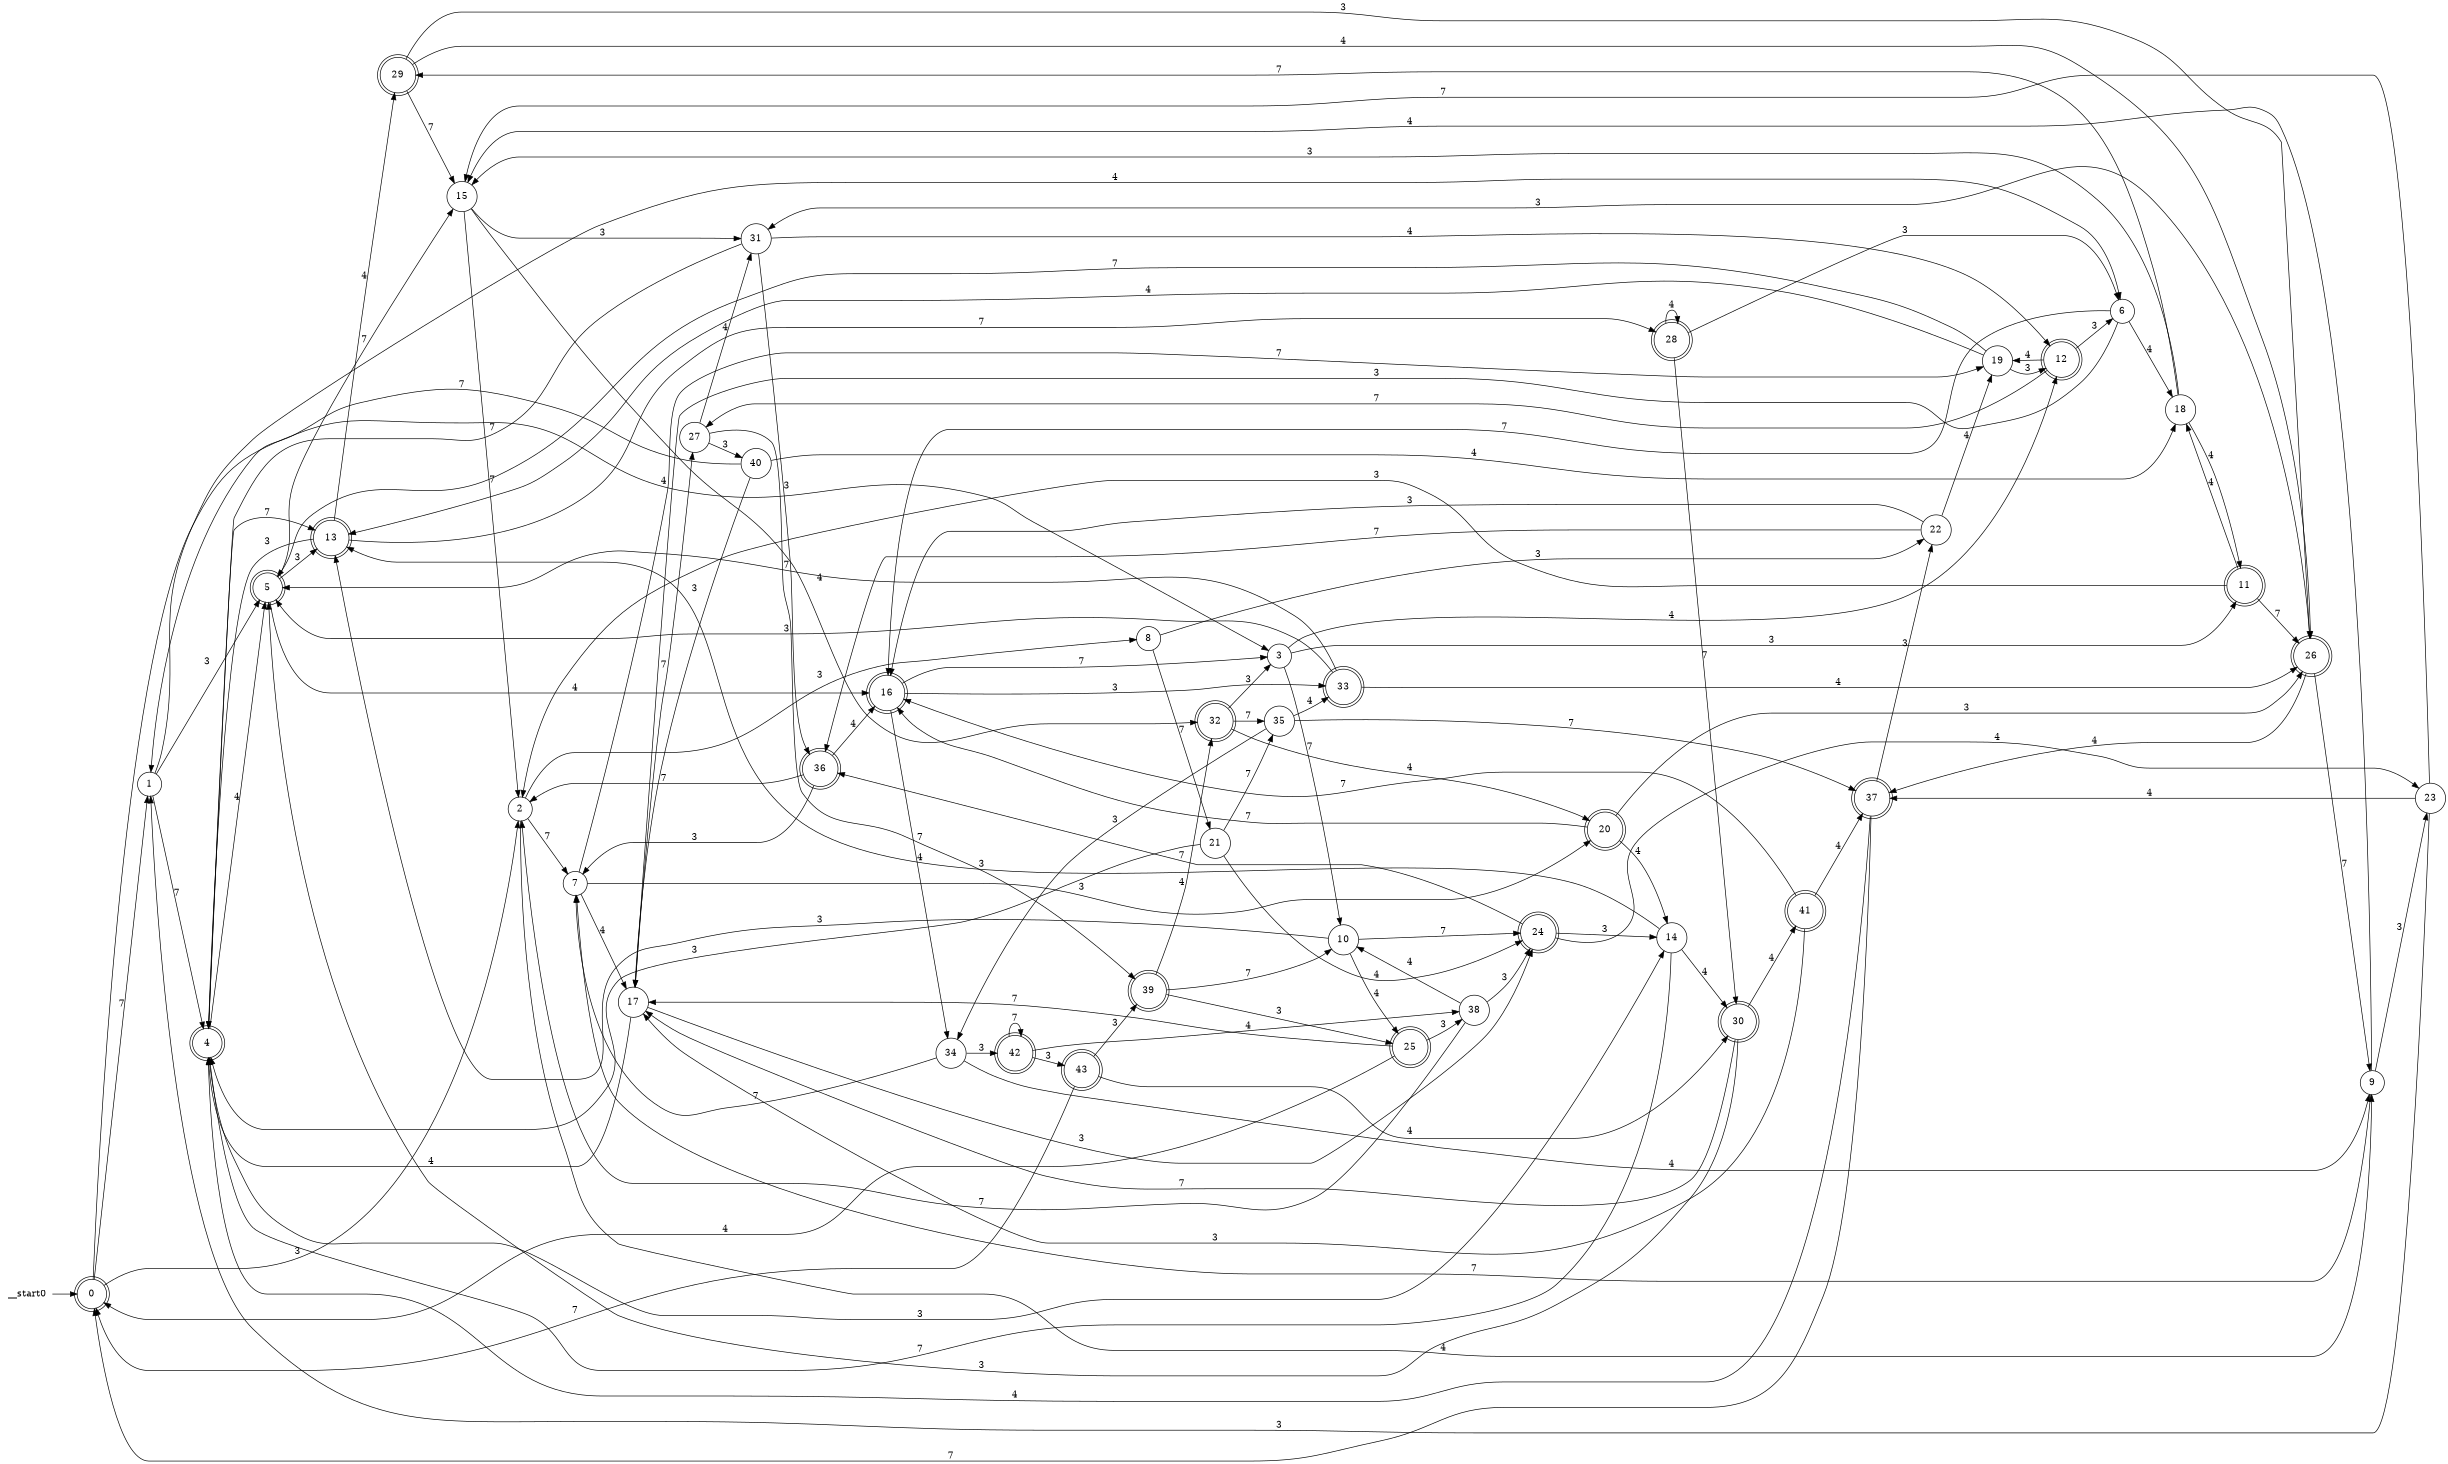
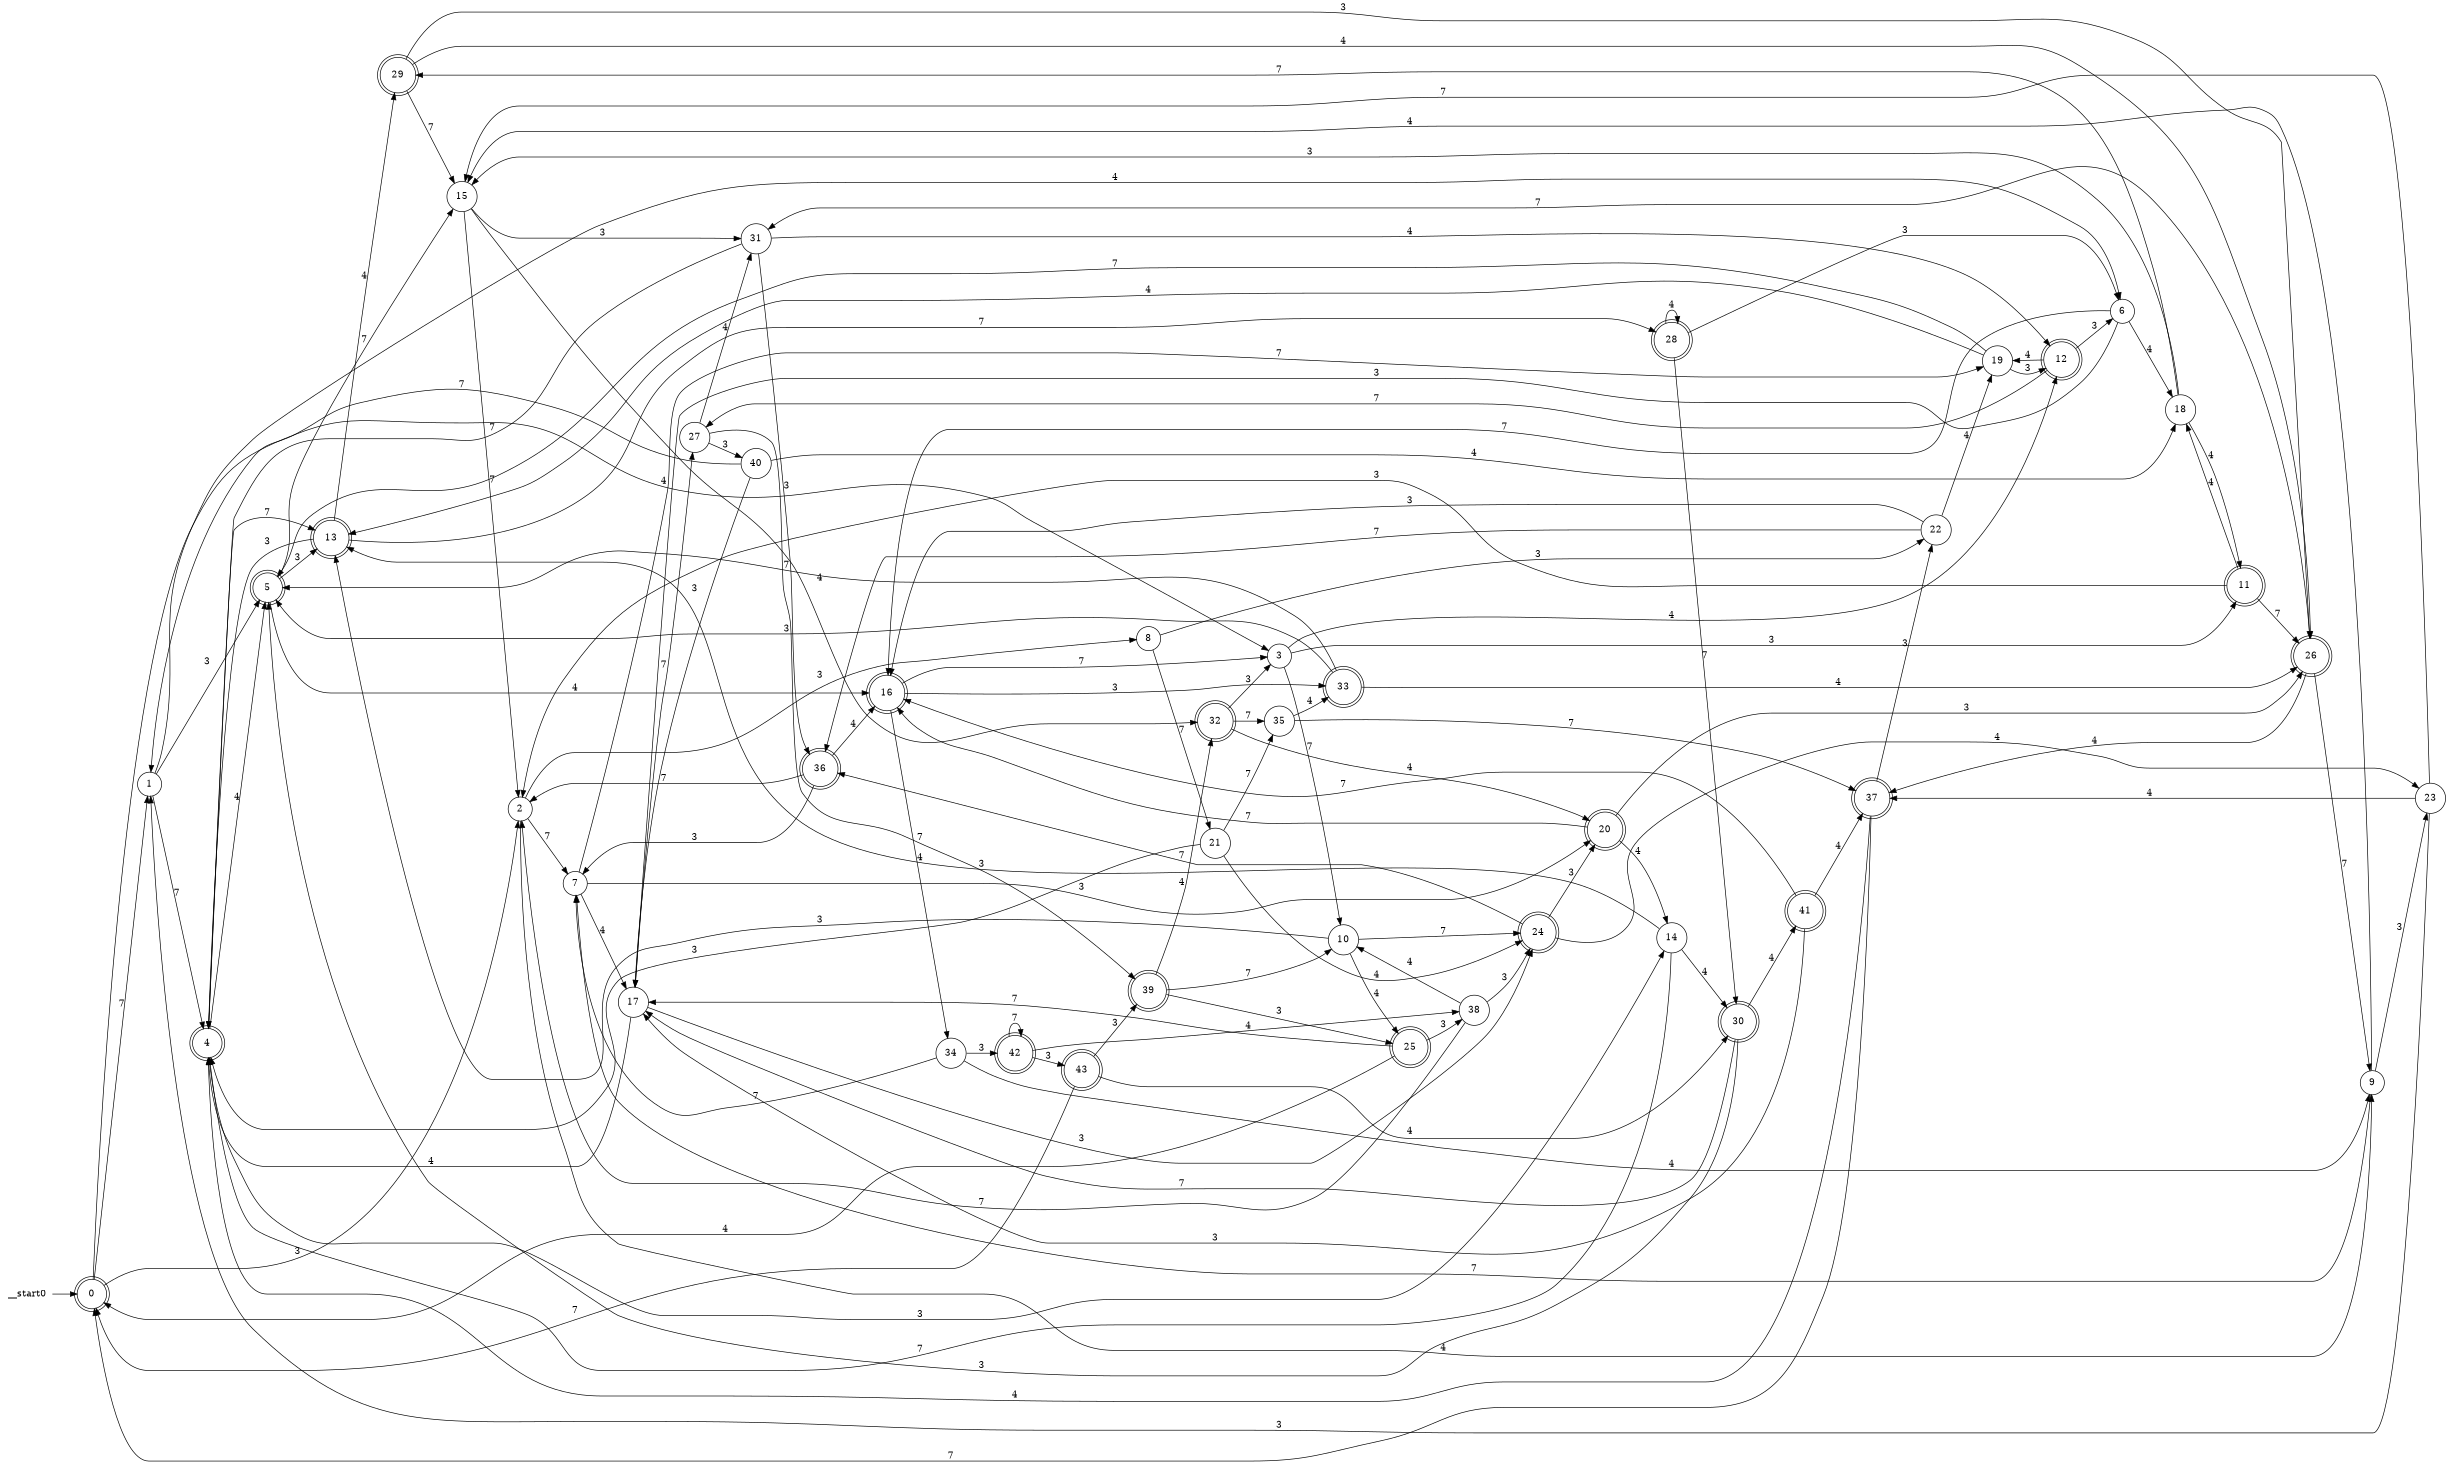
  digraph {
    rankdir=LR
    node [shape=doublecircle]
    n1 [label=0]
    n2 [label=1 shape=circle]
    n3 [label=2 shape=circle]
    n4 [label=3 shape=circle]
    n5 [label=4]
    n6 [label=5]
    n7 [label=6 shape=circle]
    n8 [label=7 shape=circle]
    n9 [label=8 shape=circle]
    n10 [label=9 shape=circle]
    n11 [label=10 shape=circle]
    n12 [label=11]
    n13 [label=12]
    n14 [label=13]
    n15 [label=14 shape=circle]
    n16 [label=15 shape=circle]
    n17 [label=16]
    n18 [label=17 shape=circle]
    n19 [label=18 shape=circle]
    n20 [label=19 shape=circle]
    n21 [label=20]
    n22 [label=21 shape=circle]
    n23 [label=22 shape=circle]
    n24 [label=23 shape=circle]
    n25 [label=24]
    n26 [label=25]
    n27 [label=26]
    n28 [label=27 shape=circle]
    n29 [label=28]
    n30 [label=29]
    n31 [label=30]
    n32 [label=31 shape=circle]
    n33 [label=32]
    n34 [label=33]
    n35 [label=34 shape=circle]
    n36 [label=35 shape=circle]
    n37 [label=36]
    n38 [label=37]
    n39 [label=38 shape=circle]
    n40 [label=39]
    n41 [label=40 shape=circle]
    n42 [label=41]
    n43 [label=42]
    n44 [label=43]
    __start0 [height=0 shape=none width=0]
    n1 -> n2 [label=7]
    n1 -> n3 [label=3]
    n1 -> n4 [label=4]
    n2 -> n5 [label=7]
    n2 -> n6 [label=3]
    n2 -> n7 [label=4]
    n3 -> n8 [label=7]
    n3 -> n9 [label=3]
    n3 -> n10 [label=4]
    n4 -> n11 [label=7]
    n4 -> n12 [label=3]
    n4 -> n13 [label=4]
    n5 -> n6 [label=4]
    n5 -> n14 [label=7]
    n5 -> n15 [label=3]
    n6 -> n14 [label=3]
    n6 -> n16 [label=7]
    n6 -> n17 [label=4]
    n7 -> n17 [label=7]
    n7 -> n18 [label=3]
    n7 -> n19 [label=4]
    n8 -> n18 [label=4]
    n8 -> n20 [label=7]
    n8 -> n21 [label=3]
    n9 -> n22 [label=7]
    n9 -> n23 [label=3]
    n10 -> n8 [label=7]
    n10 -> n16 [label=4]
    n10 -> n24 [label=3]
    n11 -> n14 [label=3]
    n11 -> n25 [label=7]
    n11 -> n26 [label=4]
    n12 -> n3 [label=3]
    n12 -> n19 [label=4]
    n12 -> n27 [label=7]
    n13 -> n7 [label=3]
    n13 -> n20 [label=4]
    n13 -> n28 [label=7]
    n14 -> n5 [label=3]
    n14 -> n29 [label=7]
    n14 -> n30 [label=4]
    n15 -> n5 [label=7]
    n15 -> n14 [label=3]
    n15 -> n31 [label=4]
    n16 -> n3 [label=7]
    n16 -> n32 [label=3]
    n16 -> n33 [label=4]
    n17 -> n4 [label=7]
    n17 -> n34 [label=3]
    n17 -> n35 [label=4]
    n18 -> n5 [label=4]
    n18 -> n25 [label=3]
    n18 -> n28 [label=7]
    n19 -> n12 [label=4]
    n19 -> n16 [label=3]
    n19 -> n30 [label=7]
    n20 -> n6 [label=7]
    n20 -> n13 [label=3]
    n20 -> n14 [label=4]
    n21 -> n15 [label=4]
    n21 -> n17 [label=7]
    n21 -> n27 [label=3]
    n22 -> n5 [label=3]
    n22 -> n25 [label=4]
    n22 -> n36 [label=7]
    n23 -> n17 [label=3]
    n23 -> n20 [label=4]
    n23 -> n37 [label=7]
    n24 -> n2 [label=3]
    n24 -> n16 [label=7]
    n24 -> n38 [label=4]
-   n25 -> n15 [label=3]
+   n25 -> n21 [label=3]
    n25 -> n24 [label=4]
    n25 -> n37 [label=7]
    n26 -> n1 [label=4]
    n26 -> n18 [label=7]
    n26 -> n39 [label=3]
    n27 -> n10 [label=7]
-   n27 -> n32 [label=3]
+   n27 -> n32 [label=7]
    n27 -> n38 [label=4]
    n28 -> n32 [label=4]
    n28 -> n40 [label=7]
    n28 -> n41 [label=3]
    n29 -> n7 [label=3]
    n29 -> n29 [label=4]
    n29 -> n31 [label=7]
    n30 -> n16 [label=7]
    n30 -> n27 [label=3]
    n30 -> n27 [label=4]
    n31 -> n6 [label=3]
    n31 -> n18 [label=7]
    n31 -> n42 [label=4]
    n32 -> n5 [label=7]
    n32 -> n13 [label=4]
    n32 -> n37 [label=3]
    n33 -> n4 [label=3]
    n33 -> n21 [label=4]
    n33 -> n36 [label=7]
    n34 -> n6 [label=7]
    n34 -> n6 [label=3]
    n34 -> n27 [label=4]
    n35 -> n8 [label=7]
    n35 -> n10 [label=4]
    n35 -> n43 [label=3]
    n36 -> n34 [label=4]
-   n36 -> n35 [label=3]
    n36 -> n38 [label=7]
    n37 -> n3 [label=7]
    n37 -> n8 [label=3]
    n37 -> n17 [label=4]
    n38 -> n1 [label=7]
    n38 -> n5 [label=4]
    n38 -> n23 [label=3]
    n39 -> n3 [label=7]
    n39 -> n11 [label=4]
    n39 -> n25 [label=3]
    n40 -> n11 [label=7]
    n40 -> n26 [label=3]
    n40 -> n33 [label=4]
    n41 -> n2 [label=7]
    n41 -> n18 [label=3]
    n41 -> n19 [label=4]
    n42 -> n17 [label=7]
    n42 -> n18 [label=3]
    n42 -> n38 [label=4]
    n43 -> n39 [label=4]
    n43 -> n43 [label=7]
    n43 -> n44 [label=3]
    n44 -> n1 [label=7]
    n44 -> n31 [label=4]
    n44 -> n40 [label=3]
    __start0 -> n1
  }
